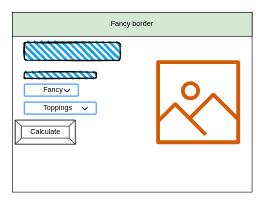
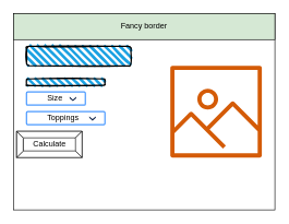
  <mxCell id="0" />
  <mxCell id="1" parent="0" />
  <mxCell id="2" value="" style="rounded=0;whiteSpace=wrap;html=1;" parent="1" vertex="1"><mxGeometry x="20" y="20" width="400" height="300" as="geometry" /></mxCell>
  <mxCell id="3" value="Fancy border" style="rounded=0;whiteSpace=wrap;html=1;fillColor=#d5e8d4;" parent="1" vertex="1"><mxGeometry x="20" y="20" width="400" height="40" as="geometry" /></mxCell>
  <mxCell id="4" value="Calculate" style="labelPosition=center;verticalLabelPosition=middle;align=center;html=1;shape=mxgraph.basic.button;dx=10;" parent="1" vertex="1"><mxGeometry x="25" y="200" width="100" height="40" as="geometry" /></mxCell>
  <mxCell id="5" value="" style="sketch=0;outlineConnect=0;fontColor=#232F3E;gradientColor=none;fillColor=#D45B07;strokeColor=none;dashed=0;verticalLabelPosition=bottom;verticalAlign=top;align=center;html=1;fontSize=12;fontStyle=0;aspect=fixed;pointerEvents=1;shape=mxgraph.aws4.container_registry_image;" vertex="1" parent="1"><mxGeometry x="260" y="100" width="140" height="140" as="geometry" /></mxCell>
  <mxCell id="6" value="" style="rounded=1;whiteSpace=wrap;html=1;strokeWidth=2;fillWeight=4;hachureGap=8;hachureAngle=45;fillColor=#1ba1e2;sketch=1;" vertex="1" parent="1"><mxGeometry x="40" y="70" width="160" height="30" as="geometry" /></mxCell>
  <mxCell id="7" value="" style="rounded=1;whiteSpace=wrap;html=1;strokeWidth=2;fillWeight=4;hachureGap=8;hachureAngle=45;fillColor=#1ba1e2;sketch=1;" vertex="1" parent="1"><mxGeometry x="40" y="120" width="120" height="10" as="geometry" /></mxCell>
- <mxCell id="8" value="Fancy" style="rounded=1;arcSize=9;fillColor=#ffffff;strokeColor=#4C9AFF;html=1;strokeWidth=2;spacingLeft=30;fontColor=#000000;align=left" vertex="1" parent="1"><mxGeometry x="40" y="140" width="90" height="20" as="geometry" /></mxCell>
+ <mxCell id="8" value="Size" style="rounded=1;arcSize=9;fillColor=#ffffff;strokeColor=#4C9AFF;html=1;strokeWidth=2;spacingLeft=30;fontColor=#000000;align=left" vertex="1" parent="1"><mxGeometry x="40" y="140" width="90" height="20" as="geometry" /></mxCell>
  <mxCell id="9" value="" style="shape=step;whiteSpace=wrap;html=1;rounded=0;strokeColor=none;strokeWidth=2;fillColor=#0A1E43;gradientColor=none;fontFamily=Verdana;fontSize=14;fontColor=#000000;align=left;direction=south;size=0.65;" vertex="1" parent="8"><mxGeometry x="1" y="0.5" width="10" height="7" relative="1" as="geometry"><mxPoint x="-24" y="-3" as="offset" /></mxGeometry></mxCell>
  <mxCell id="10" value="Toppings" style="rounded=1;arcSize=9;fillColor=#ffffff;strokeColor=#4C9AFF;html=1;strokeWidth=2;spacingLeft=30;fontColor=#000000;align=left" vertex="1" parent="1"><mxGeometry x="40" y="170" width="120" height="20" as="geometry" /></mxCell>
  <mxCell id="11" value="" style="shape=step;whiteSpace=wrap;html=1;rounded=0;strokeColor=none;strokeWidth=2;fillColor=#0A1E43;gradientColor=none;fontFamily=Verdana;fontSize=14;fontColor=#000000;align=left;direction=south;size=0.65;" vertex="1" parent="10"><mxGeometry x="1" y="0.5" width="10" height="7" relative="1" as="geometry"><mxPoint x="-24" y="-3" as="offset" /></mxGeometry></mxCell>
